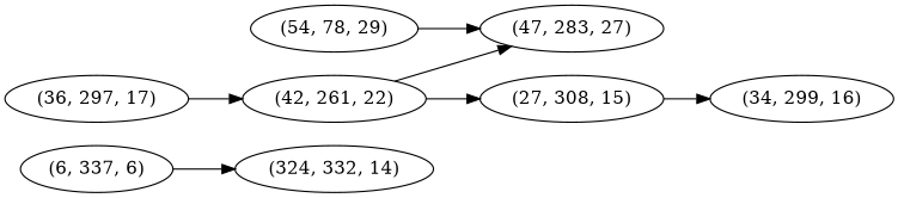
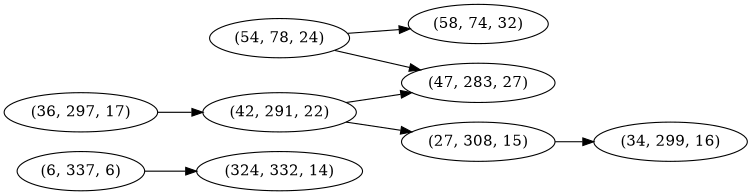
  digraph {
    rankdir=LR
    n1 [label="(324, 332, 14)"]
    "(6, 337, 6)"
    "(27, 308, 15)"
    "(34, 299, 16)"
    "(36, 297, 17)"
-   "(42, 291, 22)" [label="(42, 261, 22)"]
+   "(42, 291, 22)"
    "(47, 283, 27)"
-   "(54, 78, 29)"
+   "(54, 78, 29)" [label="(54, 78, 24)"]
+   "(58, 74, 32)"
    "(6, 337, 6)" -> n1
    "(27, 308, 15)" -> "(34, 299, 16)"
    "(36, 297, 17)" -> "(42, 291, 22)"
    "(42, 291, 22)" -> "(27, 308, 15)"
    "(42, 291, 22)" -> "(47, 283, 27)"
    "(54, 78, 29)" -> "(47, 283, 27)"
+   "(54, 78, 29)" -> "(58, 74, 32)"
  }
